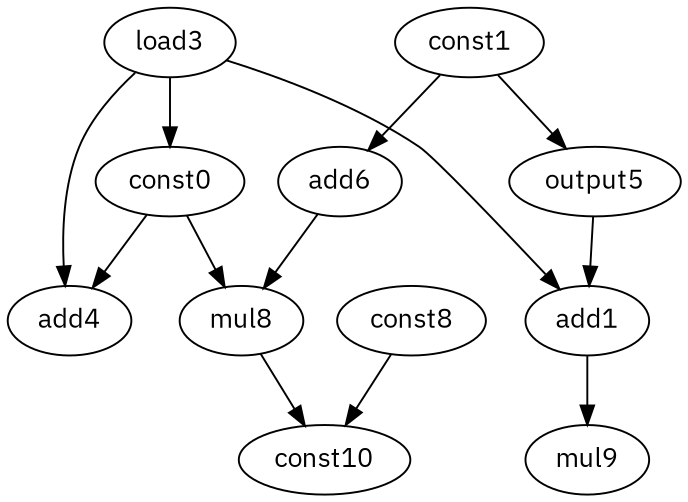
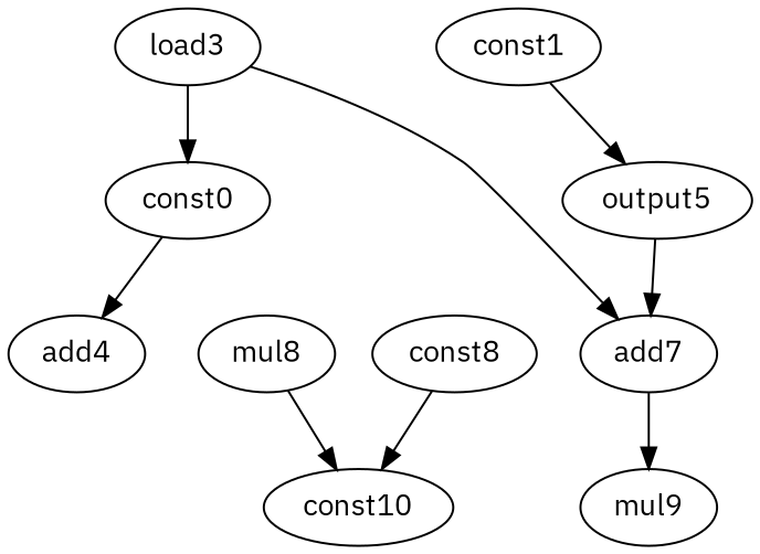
  digraph {
    fontname="IBM Plex Sans"
    node [fontname="IBM Plex Sans" opcode=add]
    edge [fontname="IBM Plex Sans" operand=0]
    add4
    const0 [opcode=const]
    mul8 [opcode=mul]
    load3 [opcode=load]
-   add7 [label=add1]
+   add7
    n6 [label=const10 opcode=store]
    output5 [opcode=output]
    const1 [opcode=const]
-   add6
    n10 [label=mul9 opcode=output]
    n11 [label=const8 opcode=const]
    const0 -> add4
-   const0 -> mul8
    mul8 -> n6
-   load3 -> add4 [operand=1]
    load3 -> const0
    load3 -> add7 [operand=1]
    add7 -> n10
    output5 -> add7
    const1 -> output5
-   const1 -> add6
-   add6 -> mul8 [operand=1]
    n11 -> n6 [operand=1]
  }
